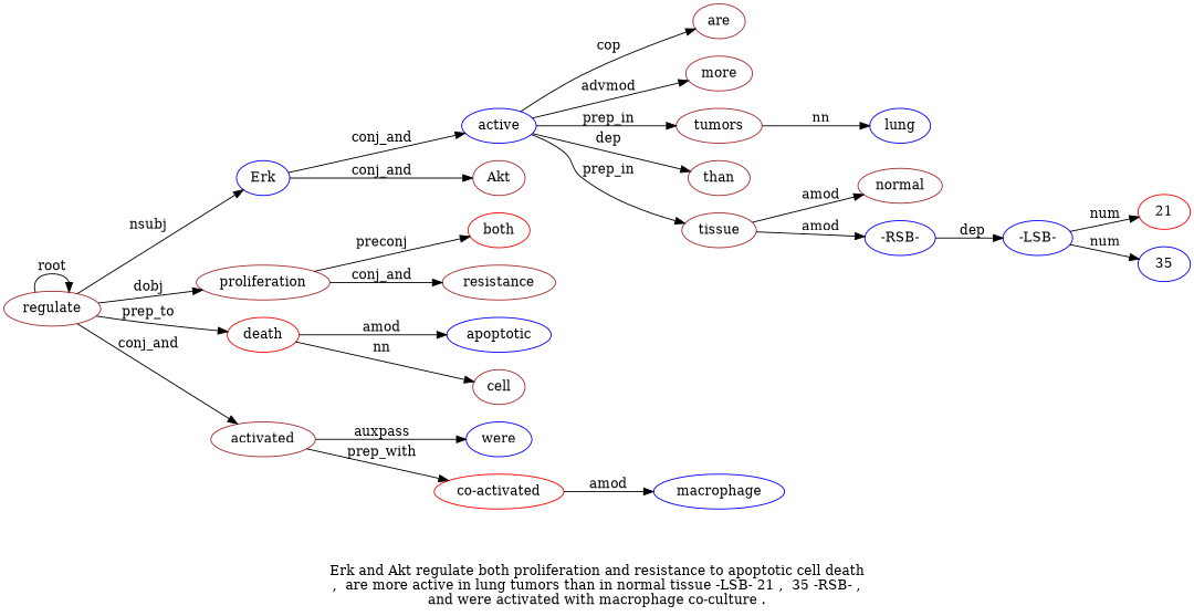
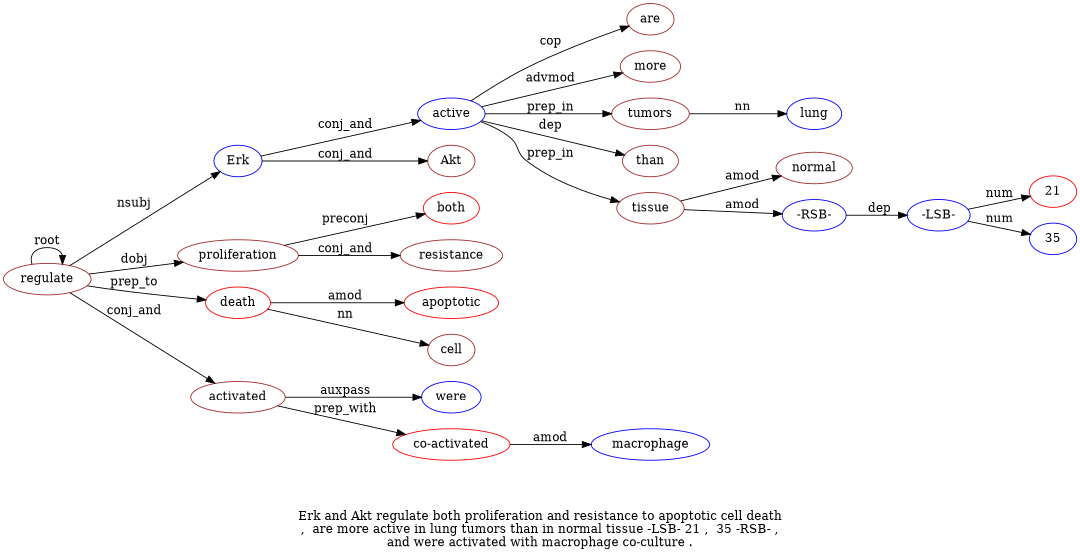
  digraph {
    label="Erk and Akt regulate both proliferation and resistance to apoptotic cell death\n,  are more active in lung tumors than in normal tissue -LSB- 21 ,  35 -RSB- ,\nand were activated with macrophage co-culture ."
    rankdir=LR
    node [color=brown fillcolor=white style=filled]
    n1 [label=regulate]
    n2 [color=blue label=Erk]
    n3 [label=proliferation]
    n4 [color=red label=death]
    n5 [label=activated]
    n6 [color=blue label=active]
    n7 [label=Akt]
    n8 [color=red label=both]
    n9 [label=resistance]
-   n10 [color=blue label=apoptotic]
+   n10 [color=red label=apoptotic]
    n11 [label=cell]
    n12 [label=are]
    n13 [label=more]
    n14 [label=tumors]
    n15 [label=than]
    n16 [label=tissue]
    n17 [color=blue label=were]
    n18 [color=red label="co-activated"]
    n19 [color=blue label=lung]
    n20 [label=normal]
    n21 [color=blue label="-RSB-"]
    n22 [color=blue label="-LSB-"]
    n23 [color=red label=21]
    n24 [color=blue label=35]
    n25 [color=blue label=macrophage]
    n1 -> n1 [label=root]
    n1 -> n2 [label=nsubj]
    n1 -> n3 [label=dobj]
    n1 -> n4 [label=prep_to]
    n1 -> n5 [label=conj_and]
    n2 -> n6 [label=conj_and]
    n2 -> n7 [label=conj_and]
    n3 -> n8 [label=preconj]
    n3 -> n9 [label=conj_and]
    n4 -> n10 [label=amod]
    n4 -> n11 [label=nn]
    n5 -> n17 [label=auxpass]
    n5 -> n18 [label=prep_with]
    n6 -> n12 [label=cop]
    n6 -> n13 [label=advmod]
    n6 -> n14 [label=prep_in]
    n6 -> n15 [label=dep]
    n6 -> n16 [label=prep_in]
    n14 -> n19 [label=nn]
    n16 -> n20 [label=amod]
    n16 -> n21 [label=amod]
    n18 -> n25 [label=amod]
    n21 -> n22 [label=dep]
    n22 -> n23 [label=num]
    n22 -> n24 [label=num]
  }
